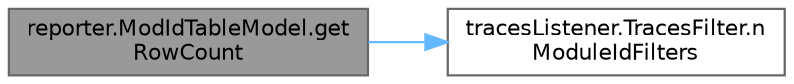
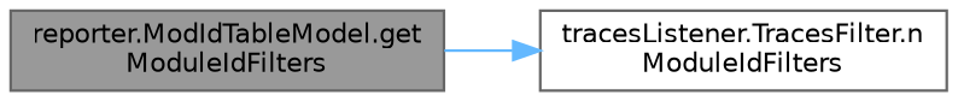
  digraph {
    rankdir=LR
    node [fontname=Helvetica fontsize=10 shape=box style=filled]
-   n1 [color=gray40 fillcolor=grey60 fontcolor=black height=0.2 label="reporter.ModIdTableModel.get\lRowCount" width=0.4]
+   n1 [color=gray40 fillcolor=grey60 fontcolor=black height=0.2 label="reporter.ModIdTableModel.get\lModuleIdFilters" width=0.4]
    n2 [color=grey40 fillcolor=white height=0.2 label="tracesListener.TracesFilter.n\lModuleIdFilters" width=0.4]
    n1 -> n2 [color=steelblue1 fontname=Helvetica fontsize=10 labelfontname=Helvetica labelfontsize=10 style=solid]
  }
